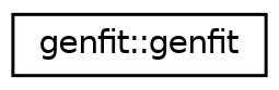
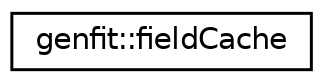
  digraph {
    rankdir=LR
-   n1 [color=black fillcolor=white fontname=Helvetica fontsize=10 height=0.2 label="genfit::genfit" shape=record style=filled width=0.4]
+   n1 [color=black fillcolor=white fontname=Helvetica fontsize=10 height=0.2 label="genfit::fieldCache" shape=record style=filled width=0.4]
  }
